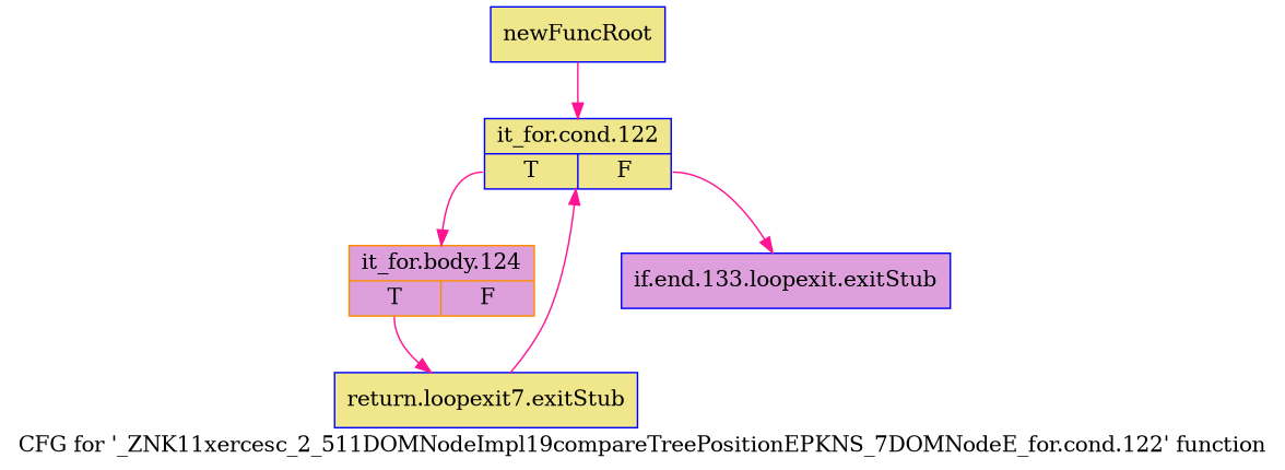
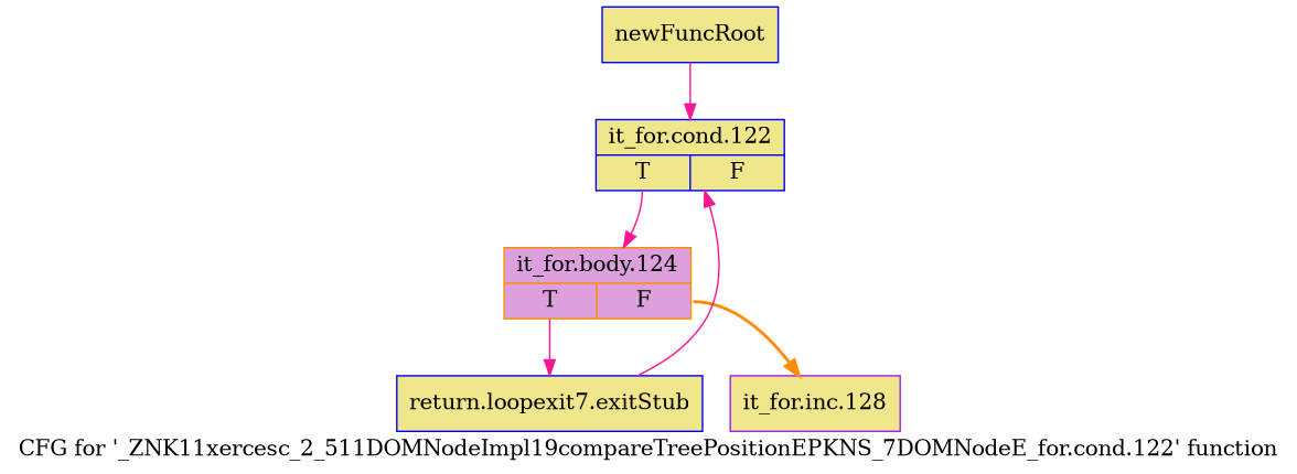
  digraph {
    label="CFG for '_ZNK11xercesc_2_511DOMNodeImpl19compareTreePositionEPKNS_7DOMNodeE_for.cond.122' function"
    node [color=blue fillcolor=khaki shape=record style=filled]
    edge [color=deeppink style=solid]
    n1 [label="{newFuncRoot}"]
    n2 [label="{it_for.cond.122|{<s0>T|<s1>F}}"]
-   n3 [fillcolor=plum label="{if.end.133.loopexit.exitStub}"]
    n4 [color=darkorange fillcolor=plum label="{it_for.body.124|{<s0>T|<s1>F}}"]
    n5 [label="{return.loopexit7.exitStub}"]
+   n6 [color=purple label="{it_for.inc.128}"]
    n1 -> n2
-   n2 -> n3 [tailport=s1]
    n2 -> n4 [tailport=s0]
    n4 -> n5 [tailport=s0]
+   n4 -> n6 [color=darkorange style=bold tailport=s1]
    n5 -> n2
  }
